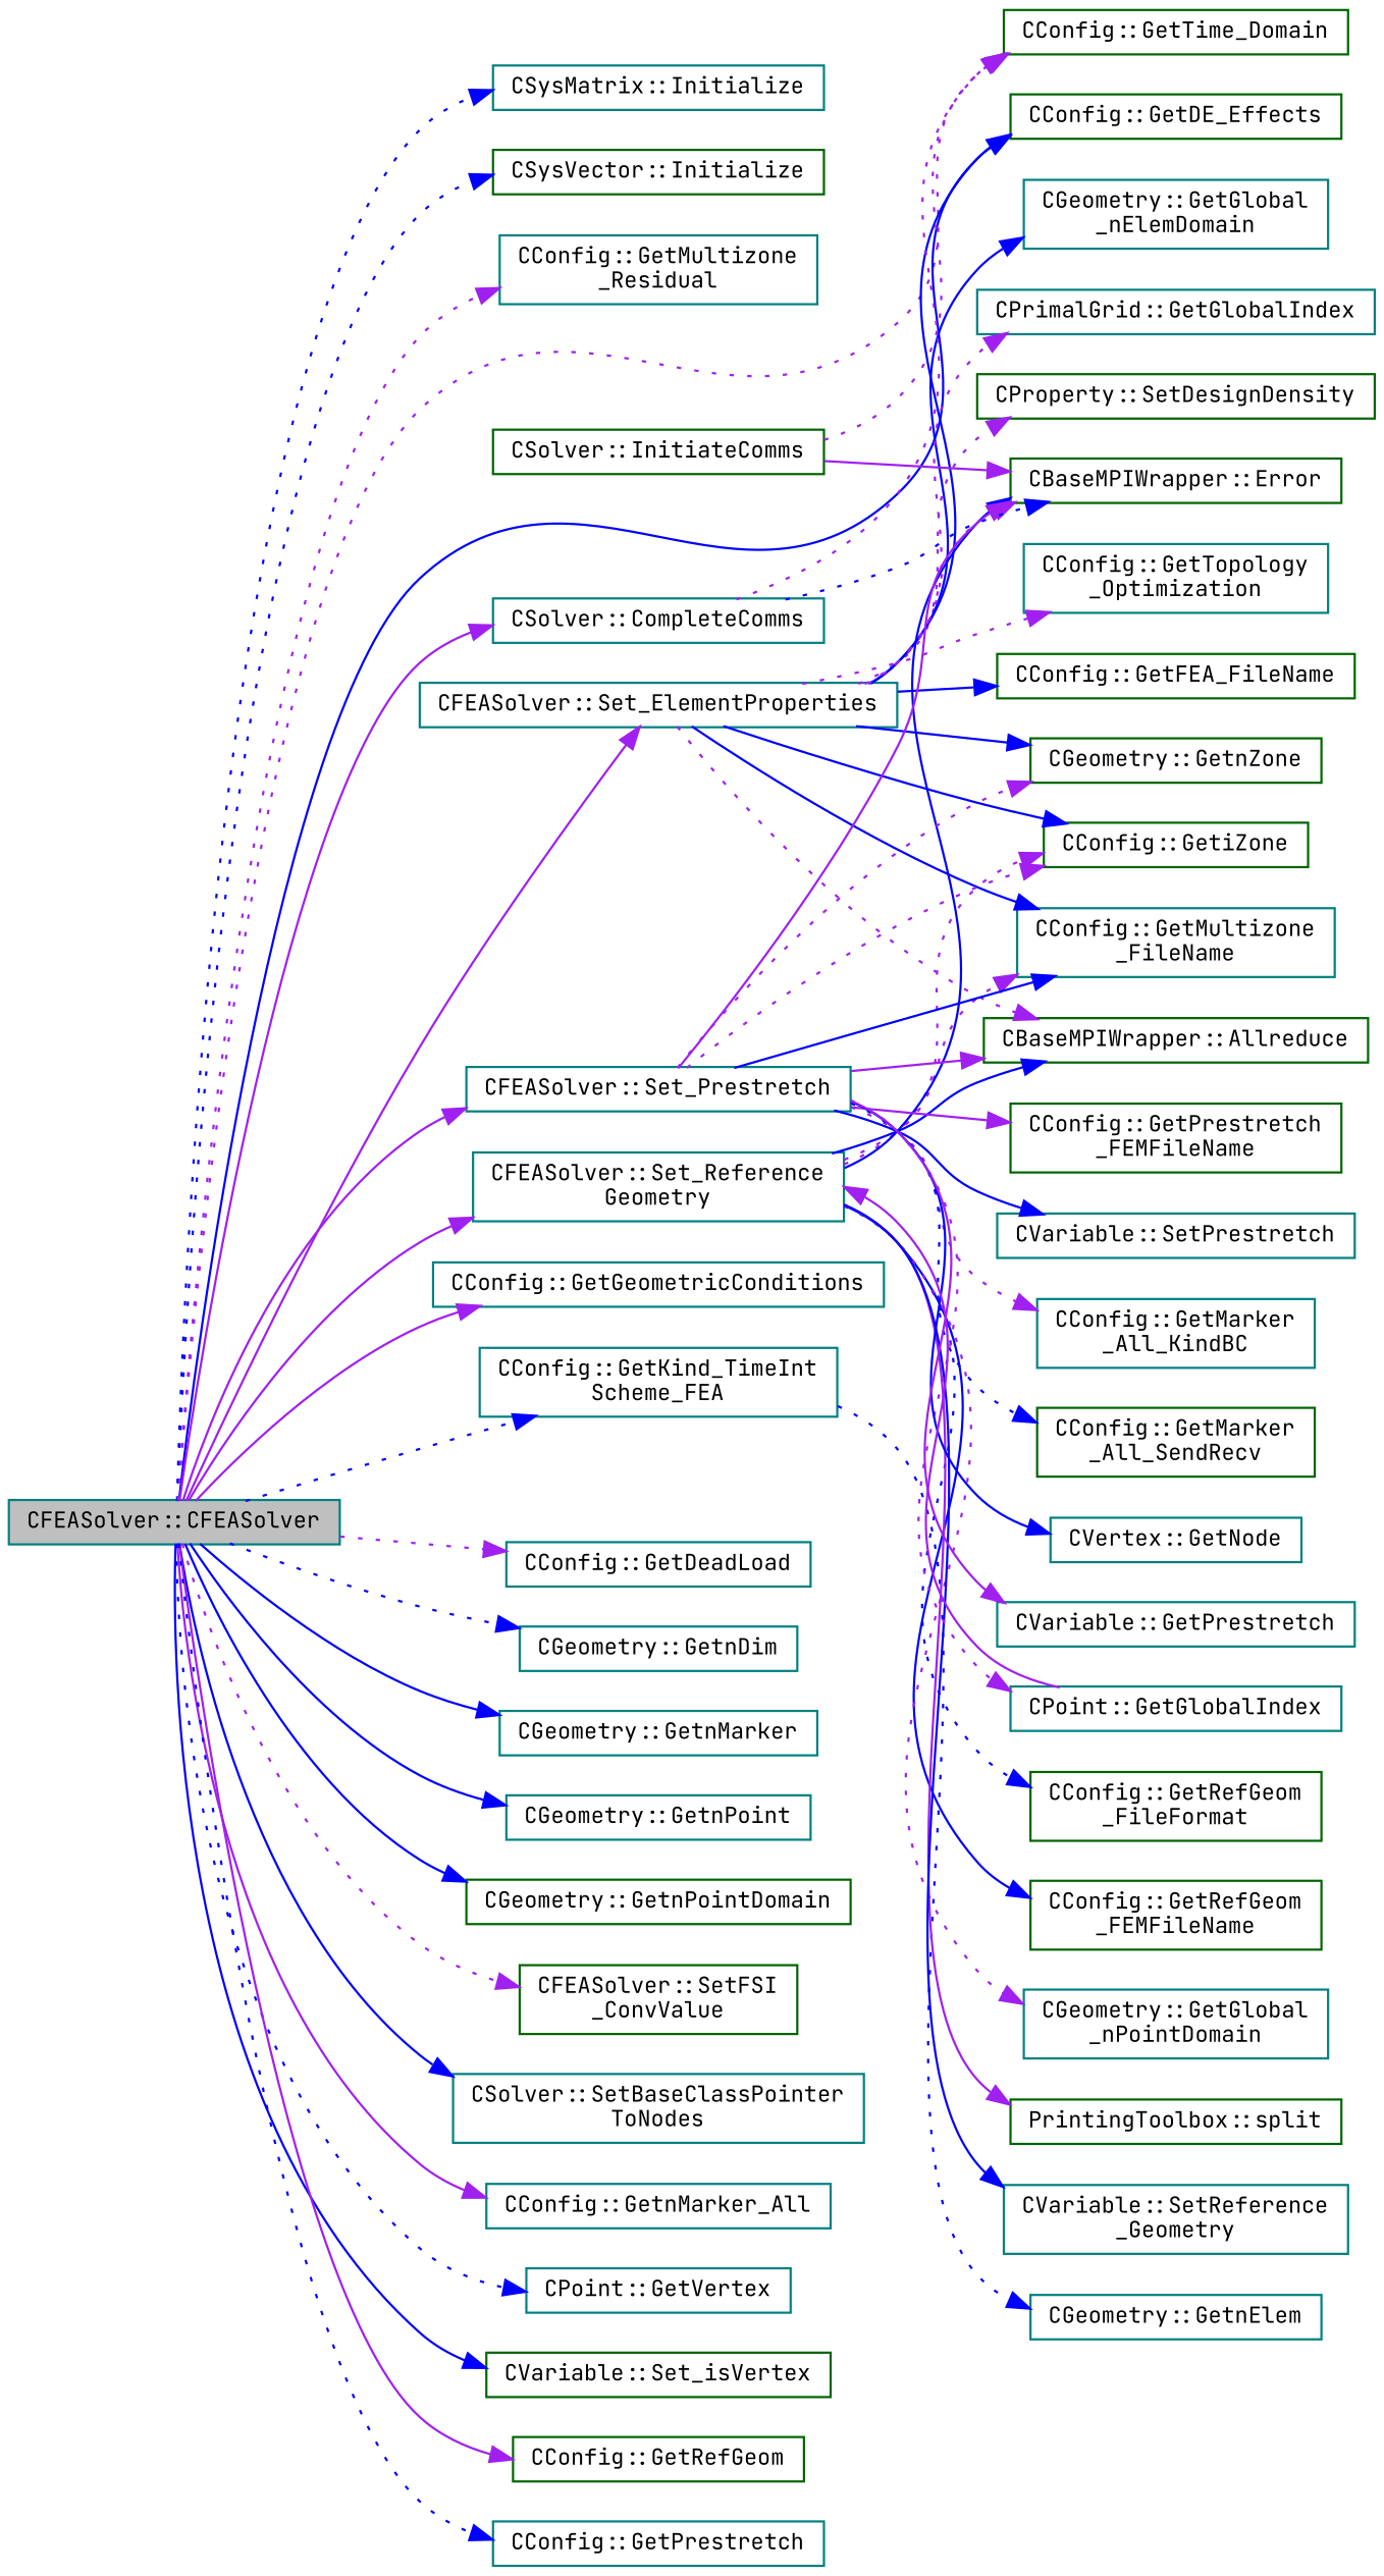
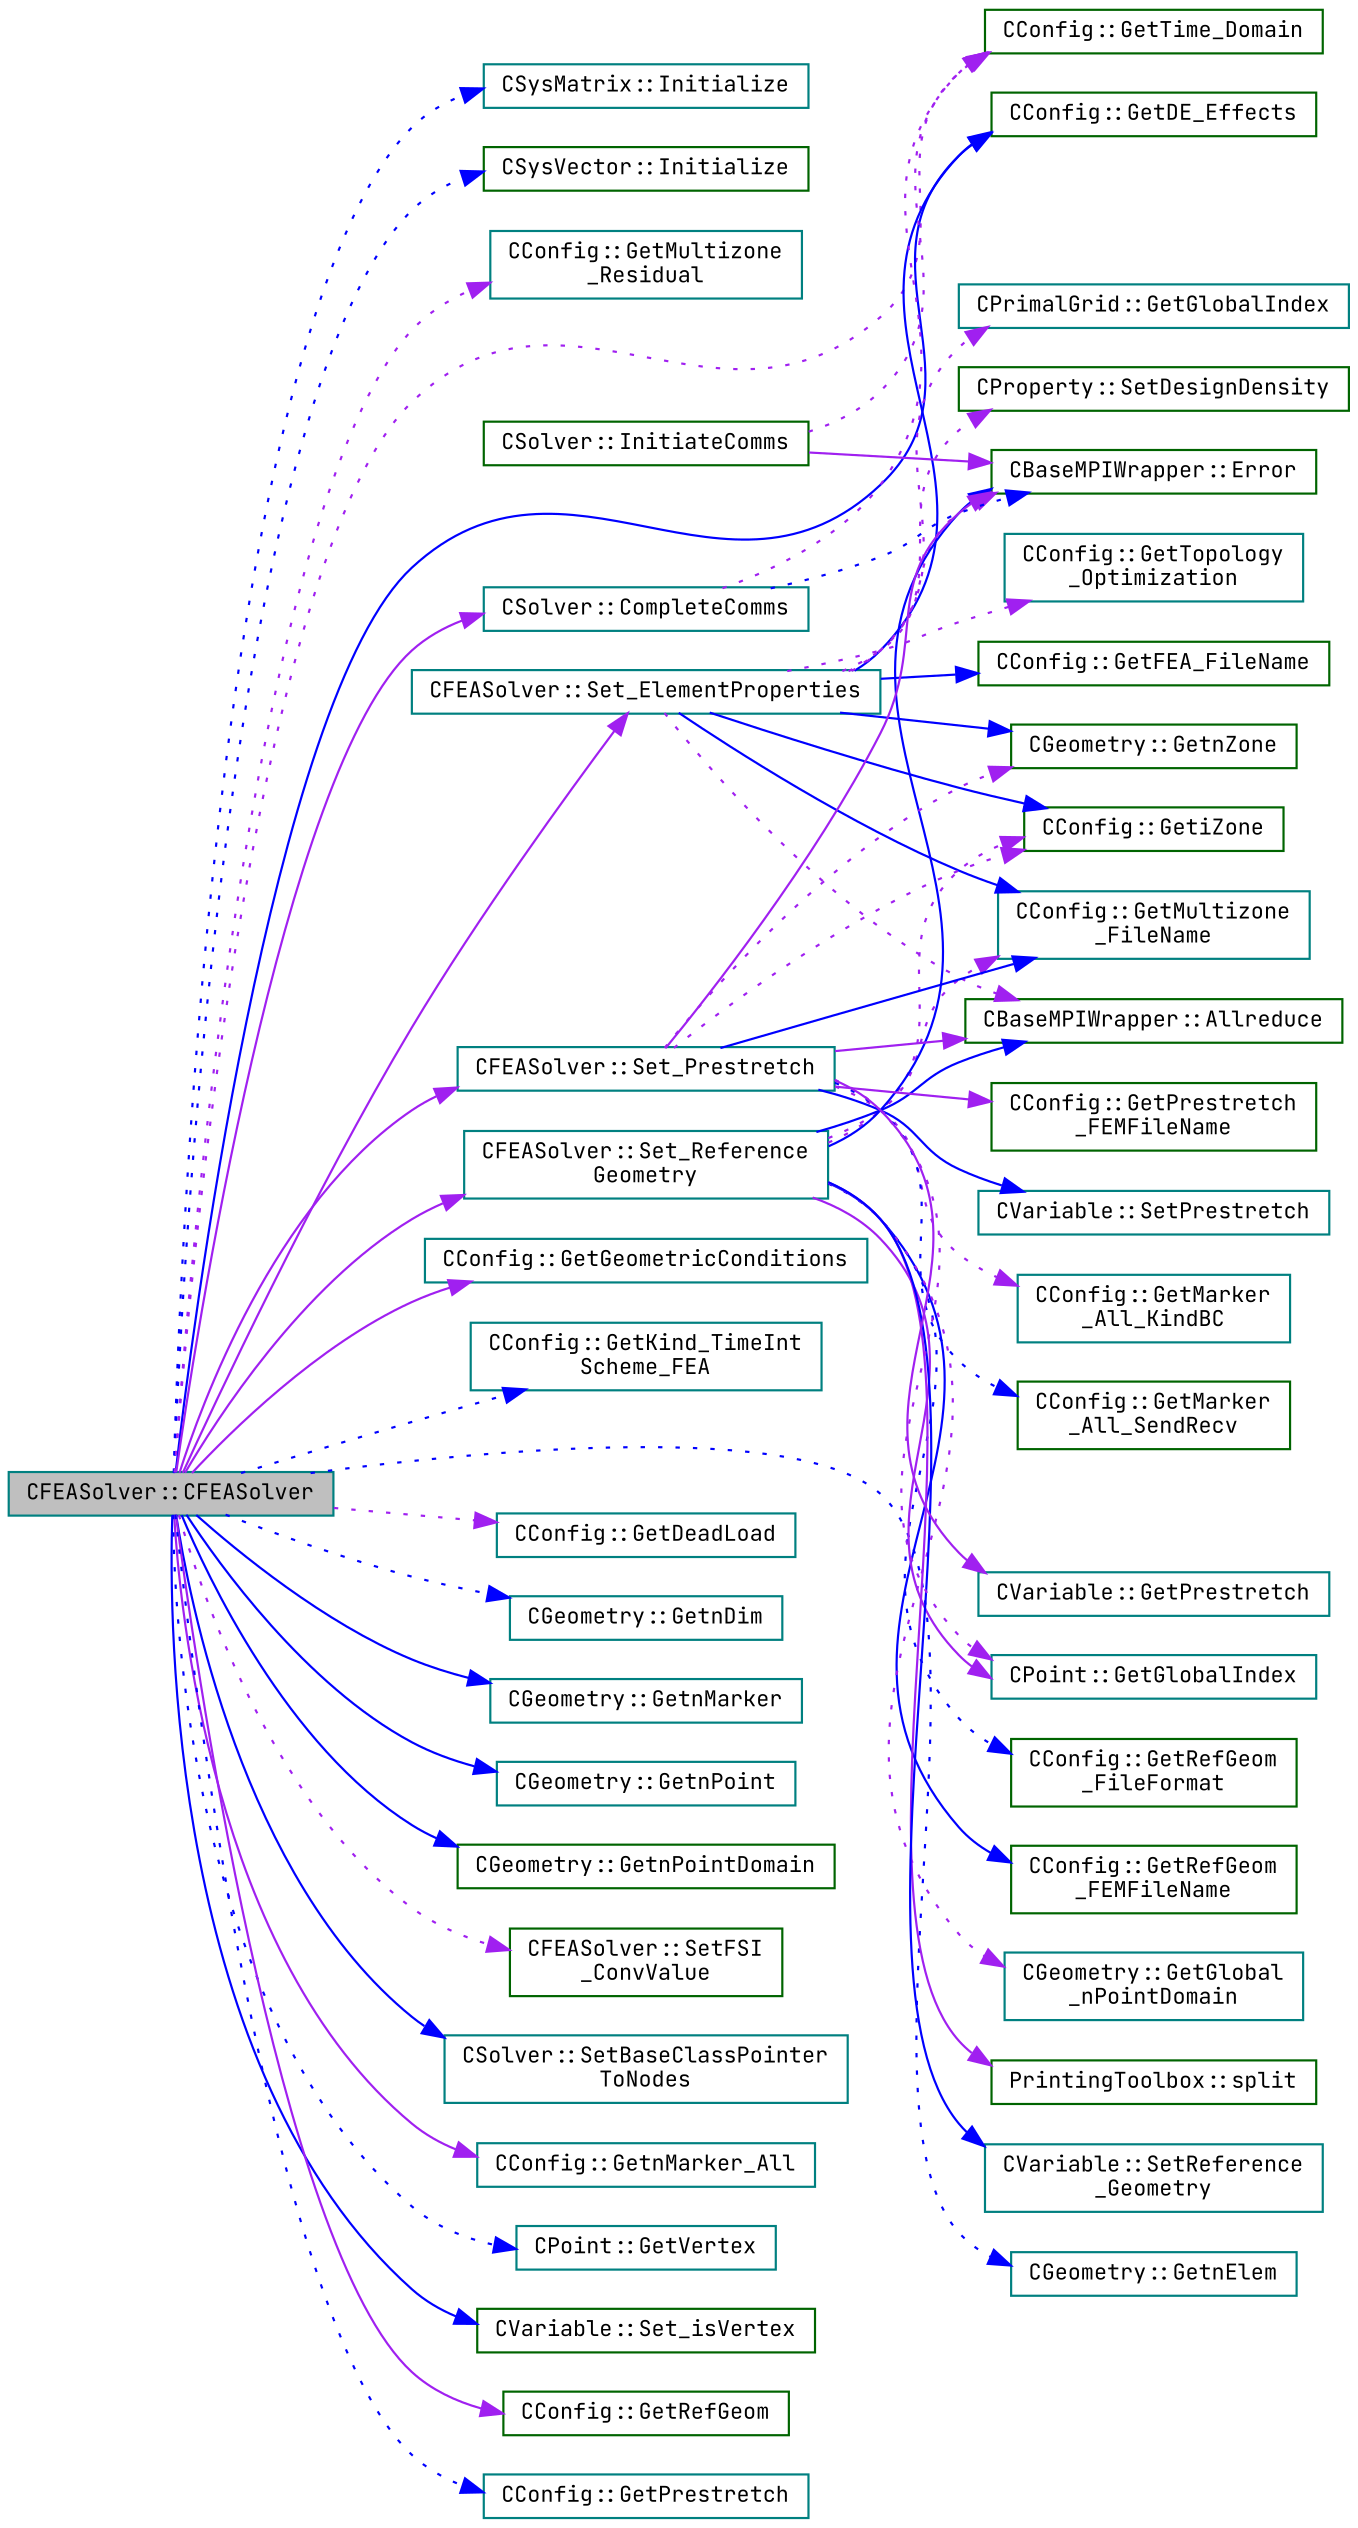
  digraph {
    fontname="JetBrains Mono"
    rankdir=LR
    node [color=teal fillcolor=white fontname="JetBrains Mono" fontsize=10 shape=record style=filled]
    edge [color=purple fontname="JetBrains Mono" fontsize=10 labelfontname=Helvetica labelfontsize=10 style=solid]
    n1 [fillcolor=grey75 fontcolor=black height=0.2 label="CFEASolver::CFEASolver" width=0.4]
    n2 [color=darkgreen height=0.2 label="CConfig::GetTime_Domain" width=0.4]
    n3 [height=0.2 label="CConfig::GetGeometricConditions" width=0.4]
    n4 [height=0.2 label="CConfig::GetKind_TimeInt\lScheme_FEA" width=0.4]
    n5 [color=darkgreen height=0.2 label="CConfig::GetDE_Effects" width=0.4]
    n6 [height=0.2 label="CConfig::GetDeadLoad" width=0.4]
    n7 [height=0.2 label="CGeometry::GetnElem" width=0.4]
    n8 [height=0.2 label="CGeometry::GetnDim" width=0.4]
    n9 [height=0.2 label="CGeometry::GetnMarker" width=0.4]
    n10 [height=0.2 label="CGeometry::GetnPoint" width=0.4]
    n11 [color=darkgreen height=0.2 label="CGeometry::GetnPointDomain" width=0.4]
    n12 [height=0.2 label="CFEASolver::Set_ElementProperties" width=0.4]
    n13 [color=darkgreen height=0.2 label="CFEASolver::SetFSI\l_ConvValue" width=0.4]
    n14 [height=0.2 label="CSolver::SetBaseClassPointer\lToNodes" width=0.4]
    n15 [height=0.2 label="CConfig::GetnMarker_All" width=0.4]
    n16 [height=0.2 label="CPoint::GetVertex" width=0.4]
    n17 [color=darkgreen height=0.2 label="CVariable::Set_isVertex" width=0.4]
    n18 [color=darkgreen height=0.2 label="CConfig::GetRefGeom" width=0.4]
    n19 [height=0.2 label="CFEASolver::Set_Reference\lGeometry" width=0.4]
    n20 [height=0.2 label="CConfig::GetPrestretch" width=0.4]
    n21 [height=0.2 label="CFEASolver::Set_Prestretch" width=0.4]
    n22 [height=0.2 label="CSysMatrix::Initialize" width=0.4]
    n23 [color=darkgreen height=0.2 label="CSysVector::Initialize" width=0.4]
    n24 [height=0.2 label="CConfig::GetMultizone\l_Residual" width=0.4]
    n25 [height=0.2 label="CSolver::CompleteComms" width=0.4]
    n26 [color=darkgreen height=0.2 label="CConfig::GetiZone" width=0.4]
    n27 [color=darkgreen height=0.2 label="CGeometry::GetnZone" width=0.4]
    n28 [height=0.2 label="CConfig::GetTopology\l_Optimization" width=0.4]
    n29 [color=darkgreen height=0.2 label="CConfig::GetFEA_FileName" width=0.4]
    n30 [height=0.2 label="CConfig::GetMultizone\l_FileName" width=0.4]
    n31 [color=darkgreen height=0.2 label="CBaseMPIWrapper::Error" width=0.4]
-   n32 [height=0.2 label="CGeometry::GetGlobal\l_nElemDomain" width=0.4]
    n33 [height=0.2 label="CPrimalGrid::GetGlobalIndex" width=0.4]
    n34 [color=darkgreen height=0.2 label="CProperty::SetDesignDensity" width=0.4]
    n35 [color=darkgreen height=0.2 label="CBaseMPIWrapper::Allreduce" width=0.4]
    n36 [color=darkgreen height=0.2 label="CConfig::GetRefGeom\l_FileFormat" width=0.4]
    n37 [color=darkgreen height=0.2 label="CConfig::GetRefGeom\l_FEMFileName" width=0.4]
    n38 [height=0.2 label="CGeometry::GetGlobal\l_nPointDomain" width=0.4]
    n39 [height=0.2 label="CPoint::GetGlobalIndex" width=0.4]
    n40 [color=darkgreen height=0.2 label="PrintingToolbox::split" width=0.4]
    n41 [height=0.2 label="CVariable::SetReference\l_Geometry" width=0.4]
    n42 [color=darkgreen height=0.2 label="CConfig::GetPrestretch\l_FEMFileName" width=0.4]
    n43 [height=0.2 label="CVariable::SetPrestretch" width=0.4]
    n44 [height=0.2 label="CConfig::GetMarker\l_All_KindBC" width=0.4]
    n45 [color=darkgreen height=0.2 label="CConfig::GetMarker\l_All_SendRecv" width=0.4]
-   n46 [height=0.2 label="CVertex::GetNode" width=0.4]
    n47 [height=0.2 label="CVariable::GetPrestretch" width=0.4]
    n48 [color=darkgreen height=0.2 label="CSolver::InitiateComms" width=0.4]
    n1 -> n2 [style=dotted]
    n1 -> n3
    n1 -> n4 [color=blue style=dotted]
    n1 -> n5 [color=blue]
    n1 -> n6 [style=dotted]
-   n4 -> n7 [color=blue style=dotted]
+   n1 -> n7 [color=blue style=dotted]
    n1 -> n8 [color=blue style=dotted]
    n1 -> n9 [color=blue]
    n1 -> n10 [color=blue]
    n1 -> n11 [color=blue]
    n1 -> n12
    n1 -> n13 [style=dotted]
    n1 -> n14 [color=blue]
    n1 -> n15
    n1 -> n16 [color=blue style=dotted]
    n1 -> n17 [color=blue]
    n1 -> n18
    n1 -> n19
    n1 -> n20 [color=blue style=dotted]
    n1 -> n21
    n1 -> n22 [color=blue style=dotted]
    n1 -> n23 [color=blue style=dotted]
    n1 -> n24 [style=dotted]
    n1 -> n25
    n12 -> n5 [color=blue]
    n12 -> n26 [color=blue]
    n12 -> n27 [color=blue]
    n12 -> n28 [style=dotted]
    n12 -> n29 [color=blue]
    n12 -> n30 [color=blue]
    n12 -> n31 [style=dotted]
-   n12 -> n32 [color=blue]
    n12 -> n33 [style=dotted]
    n12 -> n34 [style=dotted]
    n12 -> n35 [style=dotted]
    n19 -> n26 [style=dotted]
    n19 -> n30 [style=dotted]
    n19 -> n31 [color=blue]
    n19 -> n35 [color=blue]
    n19 -> n36 [color=blue style=dotted]
    n19 -> n37 [color=blue]
    n19 -> n38 [style=dotted]
-   n39 -> n19
+   n19 -> n39
    n19 -> n40
    n19 -> n41 [color=blue]
    n21 -> n26 [style=dotted]
    n21 -> n27 [style=dotted]
    n21 -> n30 [color=blue]
    n21 -> n31
    n21 -> n35
    n21 -> n39 [style=dotted]
    n21 -> n42
    n21 -> n43 [color=blue]
    n21 -> n44 [style=dotted]
    n21 -> n45 [color=blue style=dotted]
-   n21 -> n46 [color=blue]
    n21 -> n47
    n25 -> n2 [style=dotted]
    n25 -> n31 [color=blue style=dotted]
    n48 -> n2 [style=dotted]
    n48 -> n31
  }
